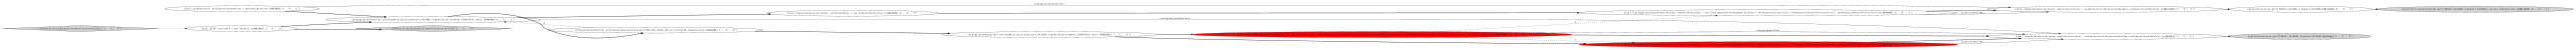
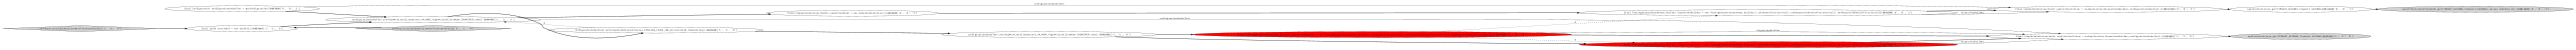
  digraph {
    fontname="IBM Plex Mono"
    rankdir=LR
    node [fillcolor=white fontname="IBM Plex Mono" shape=ellipse style=filled]
    edge [fontname="IBM Plex Mono" style=bold]
    n1 [label="final Configuration configurationUnderTest = getConfiguration()@@@3@@@['0', '0', '1']"]
    n2 [label="final CompletableFuture<Void> applicationFuture = runApplication(dispatcherBuilder,configurationUnderTest,1)@@@11@@@['0', '0', '1']"]
    n3 [label="configurationUnderTest.set(HighAvailabilityOptions.HA_MODE,HighAvailabilityMode.ZOOKEEPER.name())@@@4@@@['1', '1', '1']"]
    n4 [label="applicationFuture.get(TIMEOUT_SECONDS,TimeUnit.SECONDS)@@@12@@@['0', '0', '1']"]
    n5 [label="final CompletableFuture<Void> applicationFuture = runApplication(dispatcherBuilder,configurationUnderTest,1)@@@8@@@['1', '1', '0']"]
    n6 [label="configurationUnderTest.set(PipelineOptionsInternal.PIPELINE_FIXED_JOB_ID,testJobID.toHexString())@@@5@@@['1', '1', '0']"]
    n7 [label="final CompletableFuture<JobID> submittedJobId = new CompletableFuture<>()@@@5@@@['0', '0', '1']"]
    n8 [fillcolor=red label="final TestingDispatcherGateway.Builder dispatcherBuilder = new TestingDispatcherGateway.Builder().setSubmitFunction(null).setRequestJobStatusFunction(null).setRequestJobResultFunction(null)@@@7@@@['1', '0', '0']"]
    n9 [label="final TestingDispatcherGateway.Builder dispatcherBuilder = new TestingDispatcherGateway.Builder().setSubmitFunction(null).setRequestJobStatusFunction(null).setRequestJobResultFunction(null)@@@6@@@['0', '0', '1']"]
    n10 [fillcolor=red label="final TestingDispatcherGateway.Builder dispatcherBuilder = new TestingDispatcherGateway.Builder().setSubmitFunction(null).setRequestJobStatusFunction(null).setRequestJobResultFunction(null)@@@7@@@['0', '1', '0']"]
    n11 [fillcolor=lightgray label="applicationFuture.get(TIMEOUT_SECONDS,TimeUnit.SECONDS)@@@9@@@['1', '1', '0']"]
    n12 [label="configurationUnderTest.set(HighAvailabilityOptions.HA_MODE,HighAvailabilityMode.ZOOKEEPER.name())@@@6@@@['1', '1', '0']"]
    n13 [fillcolor=lightgray label="testDuplicateJobSubmissionWithTerminatedJobId['1', '0', '0']" shape=diamond]
    n14 [label="final JobID testJobID = new JobID(0,2)@@@3@@@['1', '1', '0']"]
    n15 [fillcolor=lightgray label="testDuplicateJobSubmissionWithTerminatedJobId['0', '1', '0']" shape=diamond]
    n16 [fillcolor=lightgray label="assertThat(submittedJobId.get(TIMEOUT_SECONDS,TimeUnit.SECONDS),is(new JobID(0L,0L)))@@@13@@@['0', '0', '1']"]
    n1 -> n2 [label=configurationUnderTest style=solid]
    n1 -> n3
    n2 -> n4
    n3 -> n5 [label=configurationUnderTest style=solid]
    n3 -> n6
    n3 -> n7
    n4 -> n16
    n5 -> n11
    n6 -> n3 [label=0 style=dashed]
    n6 -> n12
    n7 -> n9
    n8 -> n5
    n8 -> n5 [label=dispatcherBuilder style=solid]
    n8 -> n9 [label=0 style=dashed]
    n8 -> n10 [label=0 style=dashed]
    n9 -> n2
    n9 -> n2 [label=dispatcherBuilder style=solid]
    n10 -> n5
    n10 -> n5 [label=dispatcherBuilder style=solid]
    n12 -> n8
    n12 -> n10
-   n13 -> n14 [style=dashed]
+   n13 -> n14
    n14 -> n3
-   n14 -> n15
+   n15 -> n14
  }
